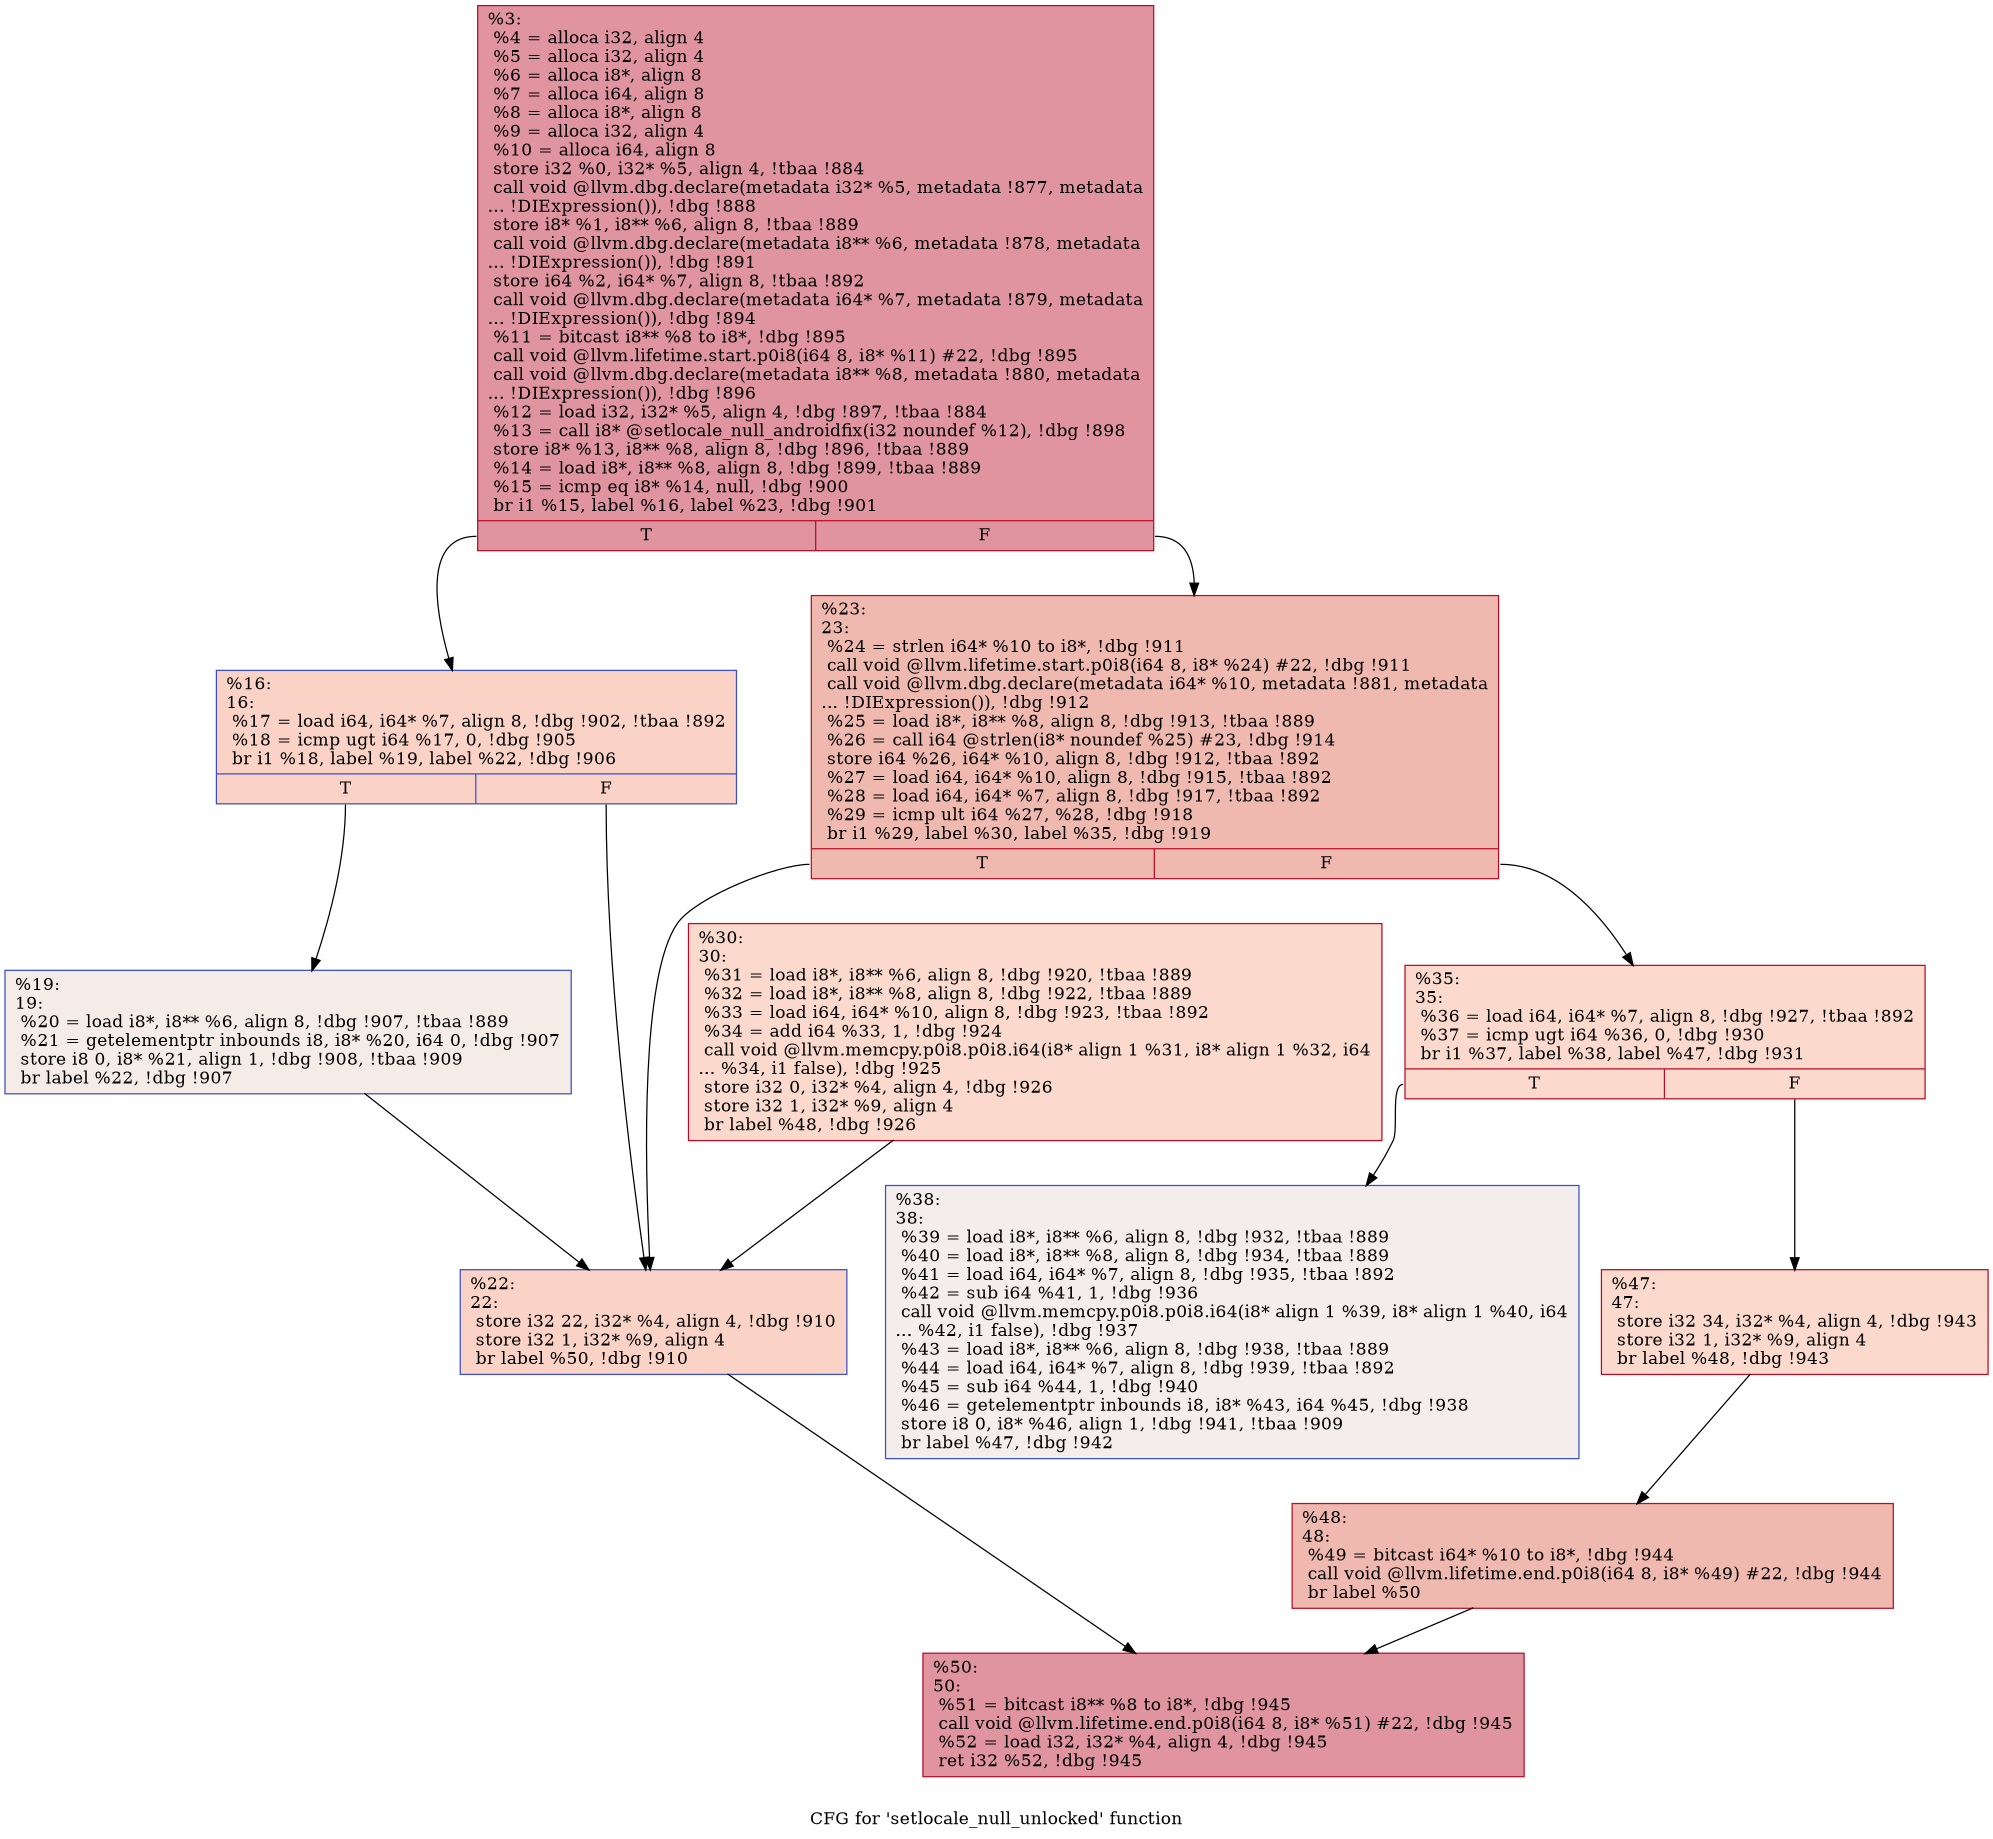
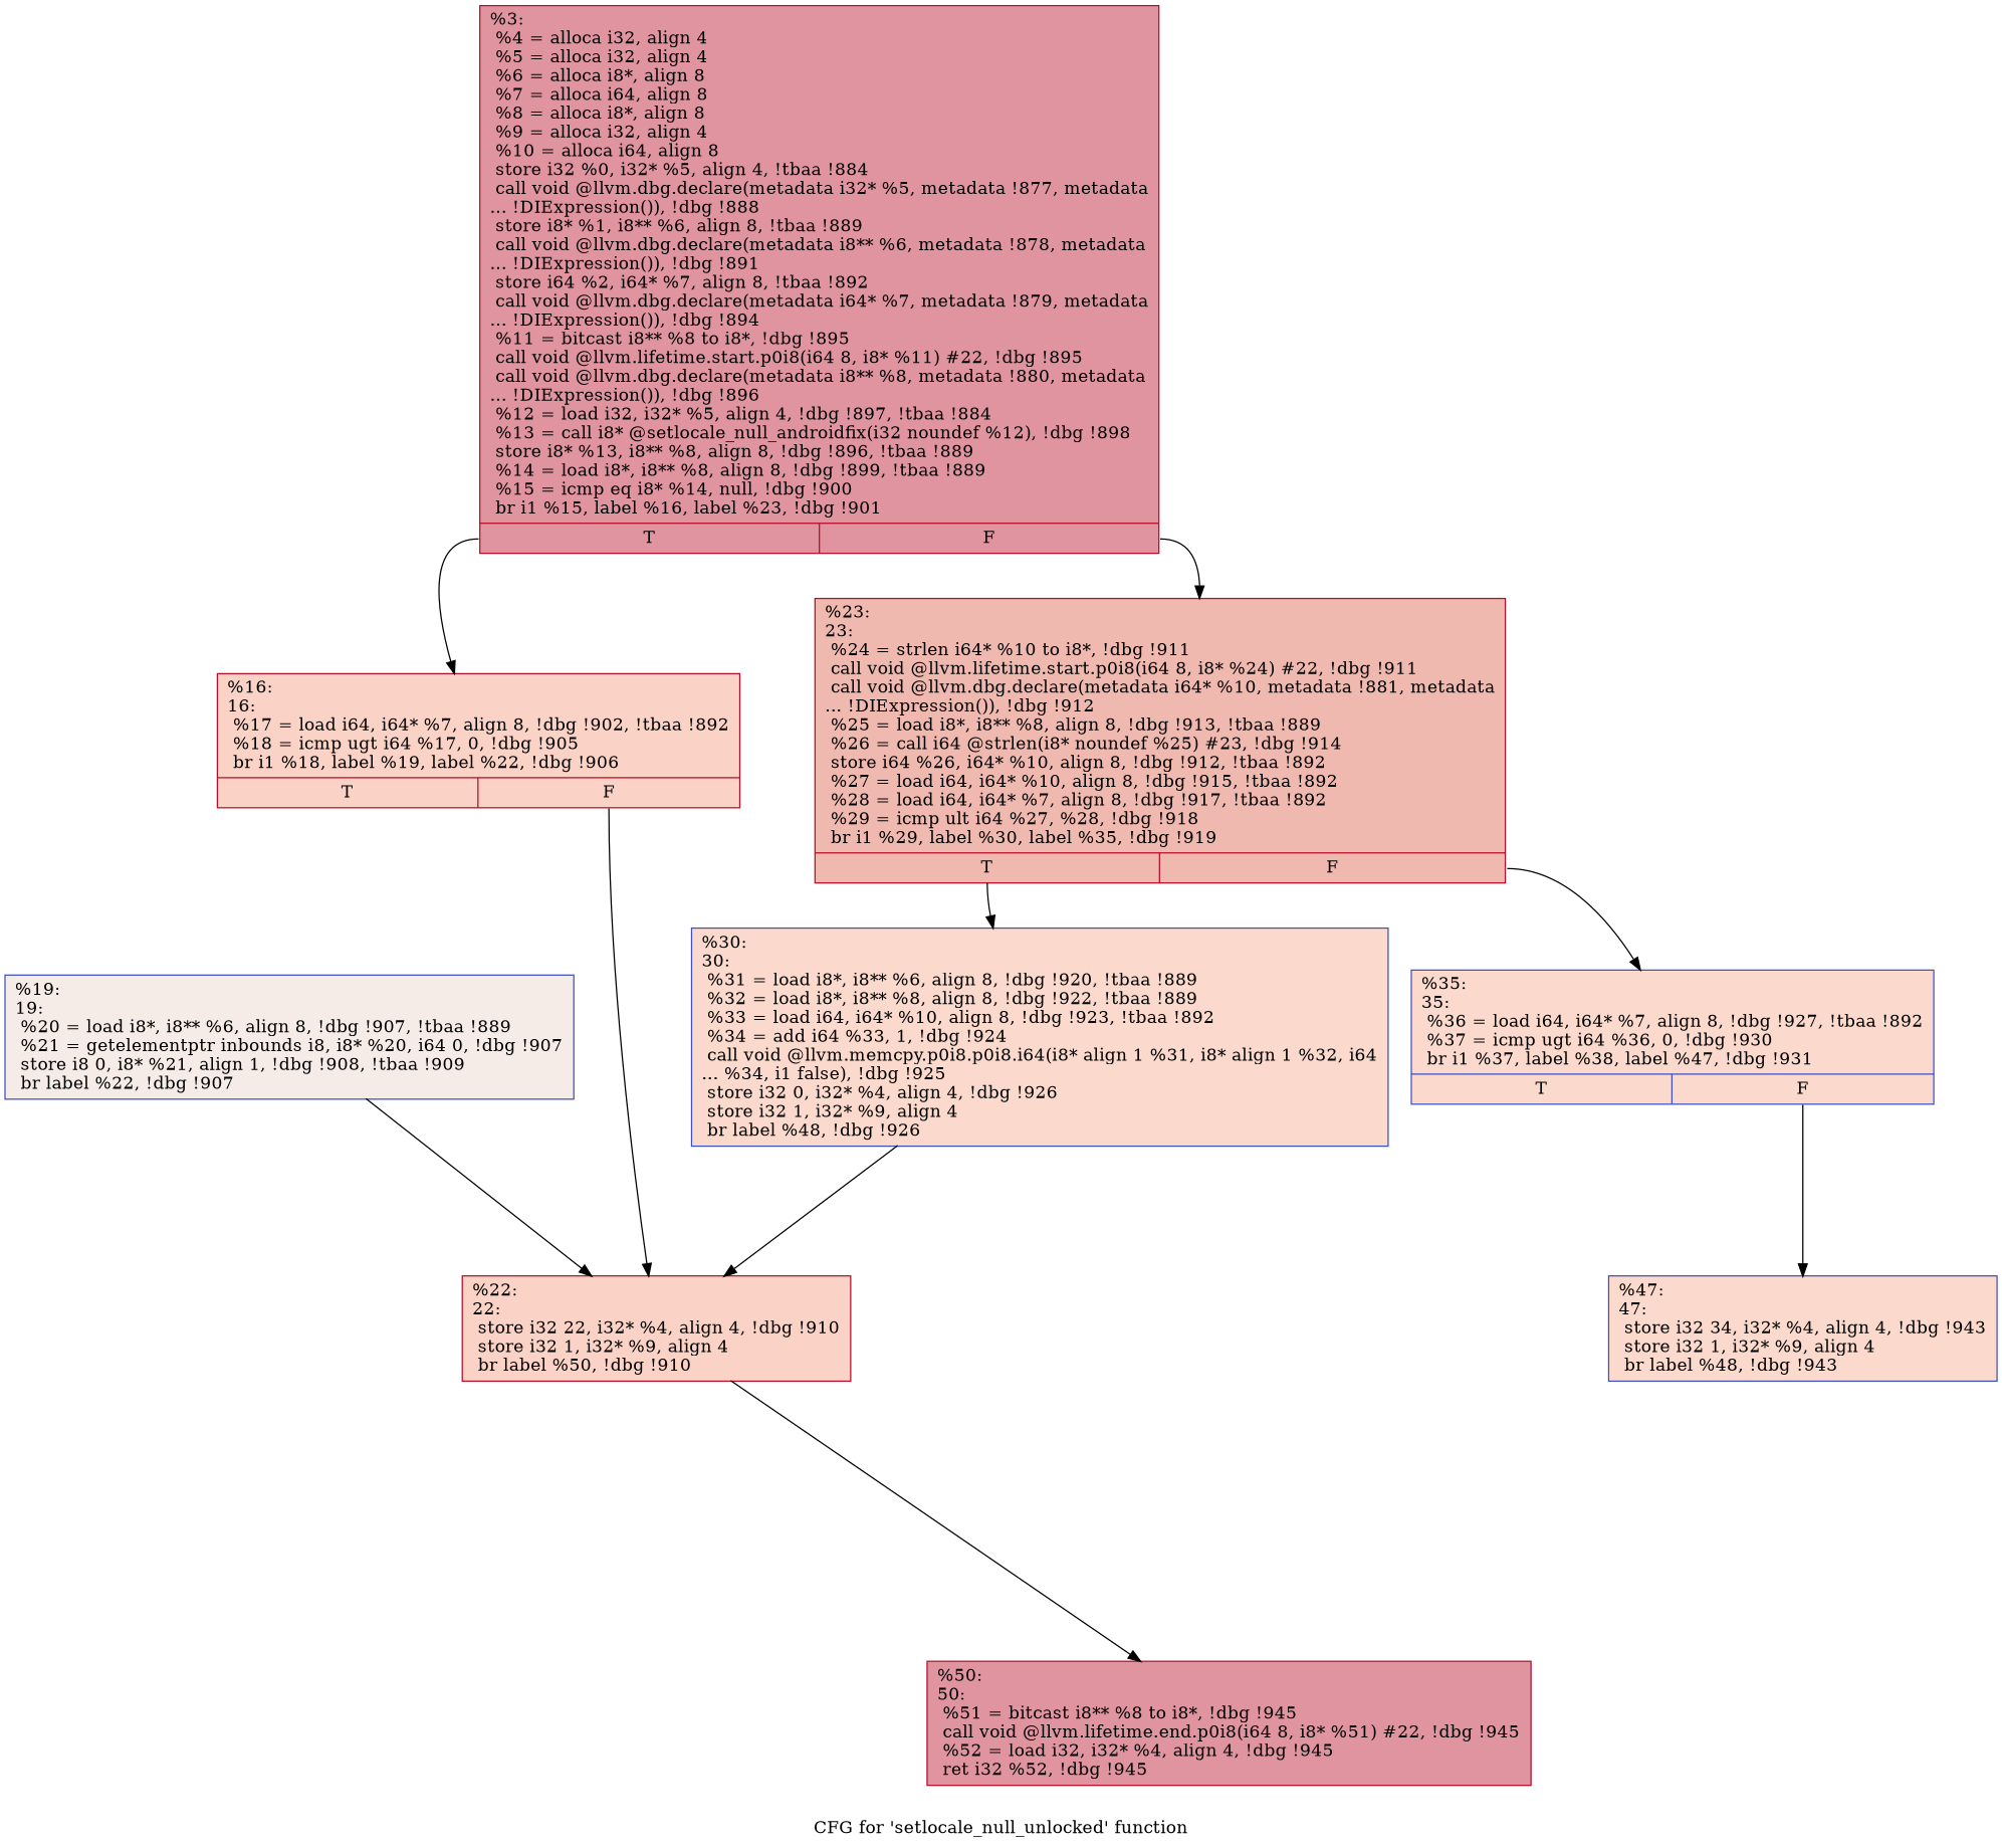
  digraph {
    label="CFG for 'setlocale_null_unlocked' function"
    node [color="#3d50c3ff" fillcolor="#f7ac8e70" shape=record style=filled]
    n1 [color="#b70d28ff" fillcolor="#b70d2870" label="{%3:\l  %4 = alloca i32, align 4\l  %5 = alloca i32, align 4\l  %6 = alloca i8*, align 8\l  %7 = alloca i64, align 8\l  %8 = alloca i8*, align 8\l  %9 = alloca i32, align 4\l  %10 = alloca i64, align 8\l  store i32 %0, i32* %5, align 4, !tbaa !884\l  call void @llvm.dbg.declare(metadata i32* %5, metadata !877, metadata\l... !DIExpression()), !dbg !888\l  store i8* %1, i8** %6, align 8, !tbaa !889\l  call void @llvm.dbg.declare(metadata i8** %6, metadata !878, metadata\l... !DIExpression()), !dbg !891\l  store i64 %2, i64* %7, align 8, !tbaa !892\l  call void @llvm.dbg.declare(metadata i64* %7, metadata !879, metadata\l... !DIExpression()), !dbg !894\l  %11 = bitcast i8** %8 to i8*, !dbg !895\l  call void @llvm.lifetime.start.p0i8(i64 8, i8* %11) #22, !dbg !895\l  call void @llvm.dbg.declare(metadata i8** %8, metadata !880, metadata\l... !DIExpression()), !dbg !896\l  %12 = load i32, i32* %5, align 4, !dbg !897, !tbaa !884\l  %13 = call i8* @setlocale_null_androidfix(i32 noundef %12), !dbg !898\l  store i8* %13, i8** %8, align 8, !dbg !896, !tbaa !889\l  %14 = load i8*, i8** %8, align 8, !dbg !899, !tbaa !889\l  %15 = icmp eq i8* %14, null, !dbg !900\l  br i1 %15, label %16, label %23, !dbg !901\l|{<s0>T|<s1>F}}"]
-   n2 [fillcolor="#f59c7d70" label="{%16:\l16:                                               \l  %17 = load i64, i64* %7, align 8, !dbg !902, !tbaa !892\l  %18 = icmp ugt i64 %17, 0, !dbg !905\l  br i1 %18, label %19, label %22, !dbg !906\l|{<s0>T|<s1>F}}"]
+   n2 [color="#b70d28ff" fillcolor="#f59c7d70" label="{%16:\l16:                                               \l  %17 = load i64, i64* %7, align 8, !dbg !902, !tbaa !892\l  %18 = icmp ugt i64 %17, 0, !dbg !905\l  br i1 %18, label %19, label %22, !dbg !906\l|{<s0>T|<s1>F}}"]
    n3 [color="#b70d28ff" fillcolor="#de614d70" label="{%23:\l23:                                               \l  %24 = strlen i64* %10 to i8*, !dbg !911\l  call void @llvm.lifetime.start.p0i8(i64 8, i8* %24) #22, !dbg !911\l  call void @llvm.dbg.declare(metadata i64* %10, metadata !881, metadata\l... !DIExpression()), !dbg !912\l  %25 = load i8*, i8** %8, align 8, !dbg !913, !tbaa !889\l  %26 = call i64 @strlen(i8* noundef %25) #23, !dbg !914\l  store i64 %26, i64* %10, align 8, !dbg !912, !tbaa !892\l  %27 = load i64, i64* %10, align 8, !dbg !915, !tbaa !892\l  %28 = load i64, i64* %7, align 8, !dbg !917, !tbaa !892\l  %29 = icmp ult i64 %27, %28, !dbg !918\l  br i1 %29, label %30, label %35, !dbg !919\l|{<s0>T|<s1>F}}"]
    n4 [fillcolor="#ead5c970" label="{%19:\l19:                                               \l  %20 = load i8*, i8** %6, align 8, !dbg !907, !tbaa !889\l  %21 = getelementptr inbounds i8, i8* %20, i64 0, !dbg !907\l  store i8 0, i8* %21, align 1, !dbg !908, !tbaa !909\l  br label %22, !dbg !907\l}"]
-   n5 [fillcolor="#f59c7d70" label="{%22:\l22:                                               \l  store i32 22, i32* %4, align 4, !dbg !910\l  store i32 1, i32* %9, align 4\l  br label %50, !dbg !910\l}"]
-   n6 [color="#b70d28ff" label="{%30:\l30:                                               \l  %31 = load i8*, i8** %6, align 8, !dbg !920, !tbaa !889\l  %32 = load i8*, i8** %8, align 8, !dbg !922, !tbaa !889\l  %33 = load i64, i64* %10, align 8, !dbg !923, !tbaa !892\l  %34 = add i64 %33, 1, !dbg !924\l  call void @llvm.memcpy.p0i8.p0i8.i64(i8* align 1 %31, i8* align 1 %32, i64\l... %34, i1 false), !dbg !925\l  store i32 0, i32* %4, align 4, !dbg !926\l  store i32 1, i32* %9, align 4\l  br label %48, !dbg !926\l}"]
-   n7 [color="#b70d28ff" label="{%35:\l35:                                               \l  %36 = load i64, i64* %7, align 8, !dbg !927, !tbaa !892\l  %37 = icmp ugt i64 %36, 0, !dbg !930\l  br i1 %37, label %38, label %47, !dbg !931\l|{<s0>T|<s1>F}}"]
+   n5 [color="#b70d28ff" fillcolor="#f59c7d70" label="{%22:\l22:                                               \l  store i32 22, i32* %4, align 4, !dbg !910\l  store i32 1, i32* %9, align 4\l  br label %50, !dbg !910\l}"]
+   n6 [label="{%30:\l30:                                               \l  %31 = load i8*, i8** %6, align 8, !dbg !920, !tbaa !889\l  %32 = load i8*, i8** %8, align 8, !dbg !922, !tbaa !889\l  %33 = load i64, i64* %10, align 8, !dbg !923, !tbaa !892\l  %34 = add i64 %33, 1, !dbg !924\l  call void @llvm.memcpy.p0i8.p0i8.i64(i8* align 1 %31, i8* align 1 %32, i64\l... %34, i1 false), !dbg !925\l  store i32 0, i32* %4, align 4, !dbg !926\l  store i32 1, i32* %9, align 4\l  br label %48, !dbg !926\l}"]
+   n7 [label="{%35:\l35:                                               \l  %36 = load i64, i64* %7, align 8, !dbg !927, !tbaa !892\l  %37 = icmp ugt i64 %36, 0, !dbg !930\l  br i1 %37, label %38, label %47, !dbg !931\l|{<s0>T|<s1>F}}"]
    n8 [color="#b70d28ff" fillcolor="#b70d2870" label="{%50:\l50:                                               \l  %51 = bitcast i8** %8 to i8*, !dbg !945\l  call void @llvm.lifetime.end.p0i8(i64 8, i8* %51) #22, !dbg !945\l  %52 = load i32, i32* %4, align 4, !dbg !945\l  ret i32 %52, !dbg !945\l}"]
-   n9 [fillcolor="#e3d9d370" label="{%38:\l38:                                               \l  %39 = load i8*, i8** %6, align 8, !dbg !932, !tbaa !889\l  %40 = load i8*, i8** %8, align 8, !dbg !934, !tbaa !889\l  %41 = load i64, i64* %7, align 8, !dbg !935, !tbaa !892\l  %42 = sub i64 %41, 1, !dbg !936\l  call void @llvm.memcpy.p0i8.p0i8.i64(i8* align 1 %39, i8* align 1 %40, i64\l... %42, i1 false), !dbg !937\l  %43 = load i8*, i8** %6, align 8, !dbg !938, !tbaa !889\l  %44 = load i64, i64* %7, align 8, !dbg !939, !tbaa !892\l  %45 = sub i64 %44, 1, !dbg !940\l  %46 = getelementptr inbounds i8, i8* %43, i64 %45, !dbg !938\l  store i8 0, i8* %46, align 1, !dbg !941, !tbaa !909\l  br label %47, !dbg !942\l}"]
-   n10 [color="#b70d28ff" label="{%47:\l47:                                               \l  store i32 34, i32* %4, align 4, !dbg !943\l  store i32 1, i32* %9, align 4\l  br label %48, !dbg !943\l}"]
-   n11 [color="#b70d28ff" fillcolor="#de614d70" label="{%48:\l48:                                               \l  %49 = bitcast i64* %10 to i8*, !dbg !944\l  call void @llvm.lifetime.end.p0i8(i64 8, i8* %49) #22, !dbg !944\l  br label %50\l}"]
+   n10 [label="{%47:\l47:                                               \l  store i32 34, i32* %4, align 4, !dbg !943\l  store i32 1, i32* %9, align 4\l  br label %48, !dbg !943\l}"]
    n1 -> n2 [tailport=s0]
    n1 -> n3 [tailport=s1]
-   n2 -> n4 [tailport=s0]
    n2 -> n5 [tailport=s1]
-   n3 -> n5 [tailport=s0]
+   n3 -> n6 [tailport=s0]
    n3 -> n7 [tailport=s1]
    n4 -> n5
    n5 -> n8
    n6 -> n5
-   n7 -> n9 [tailport=s0]
    n7 -> n10 [tailport=s1]
-   n10 -> n11
-   n11 -> n8
  }
